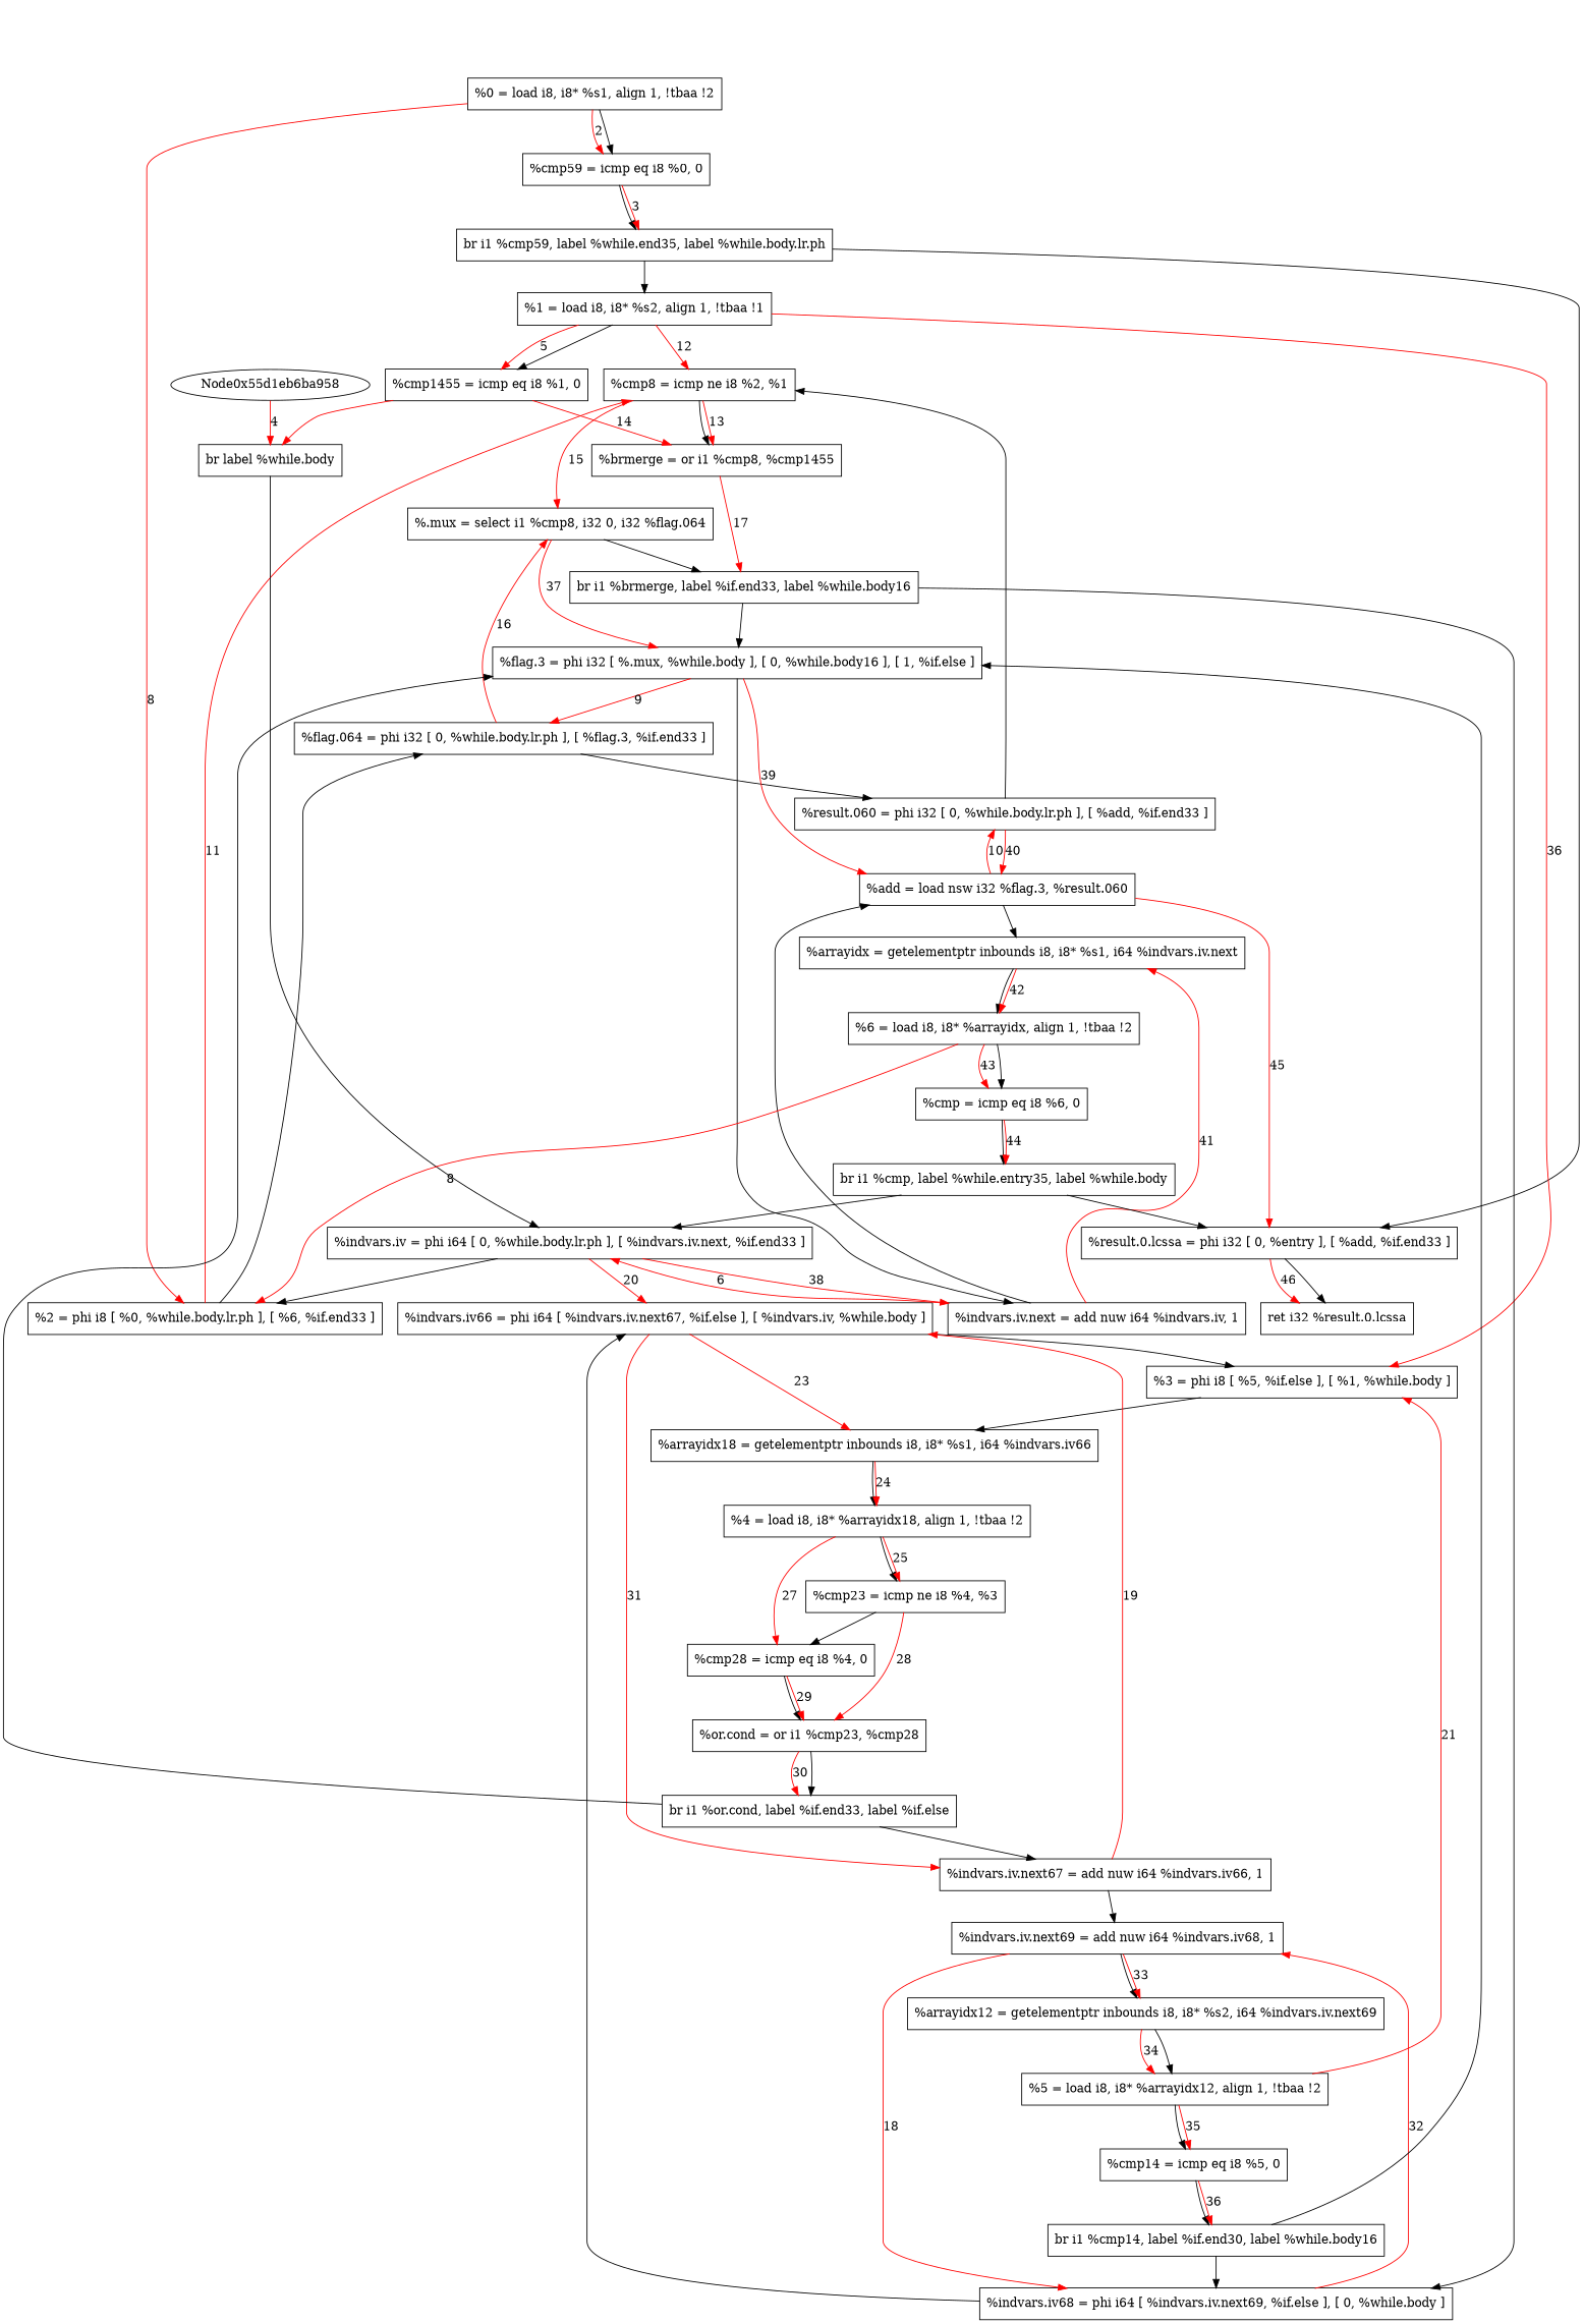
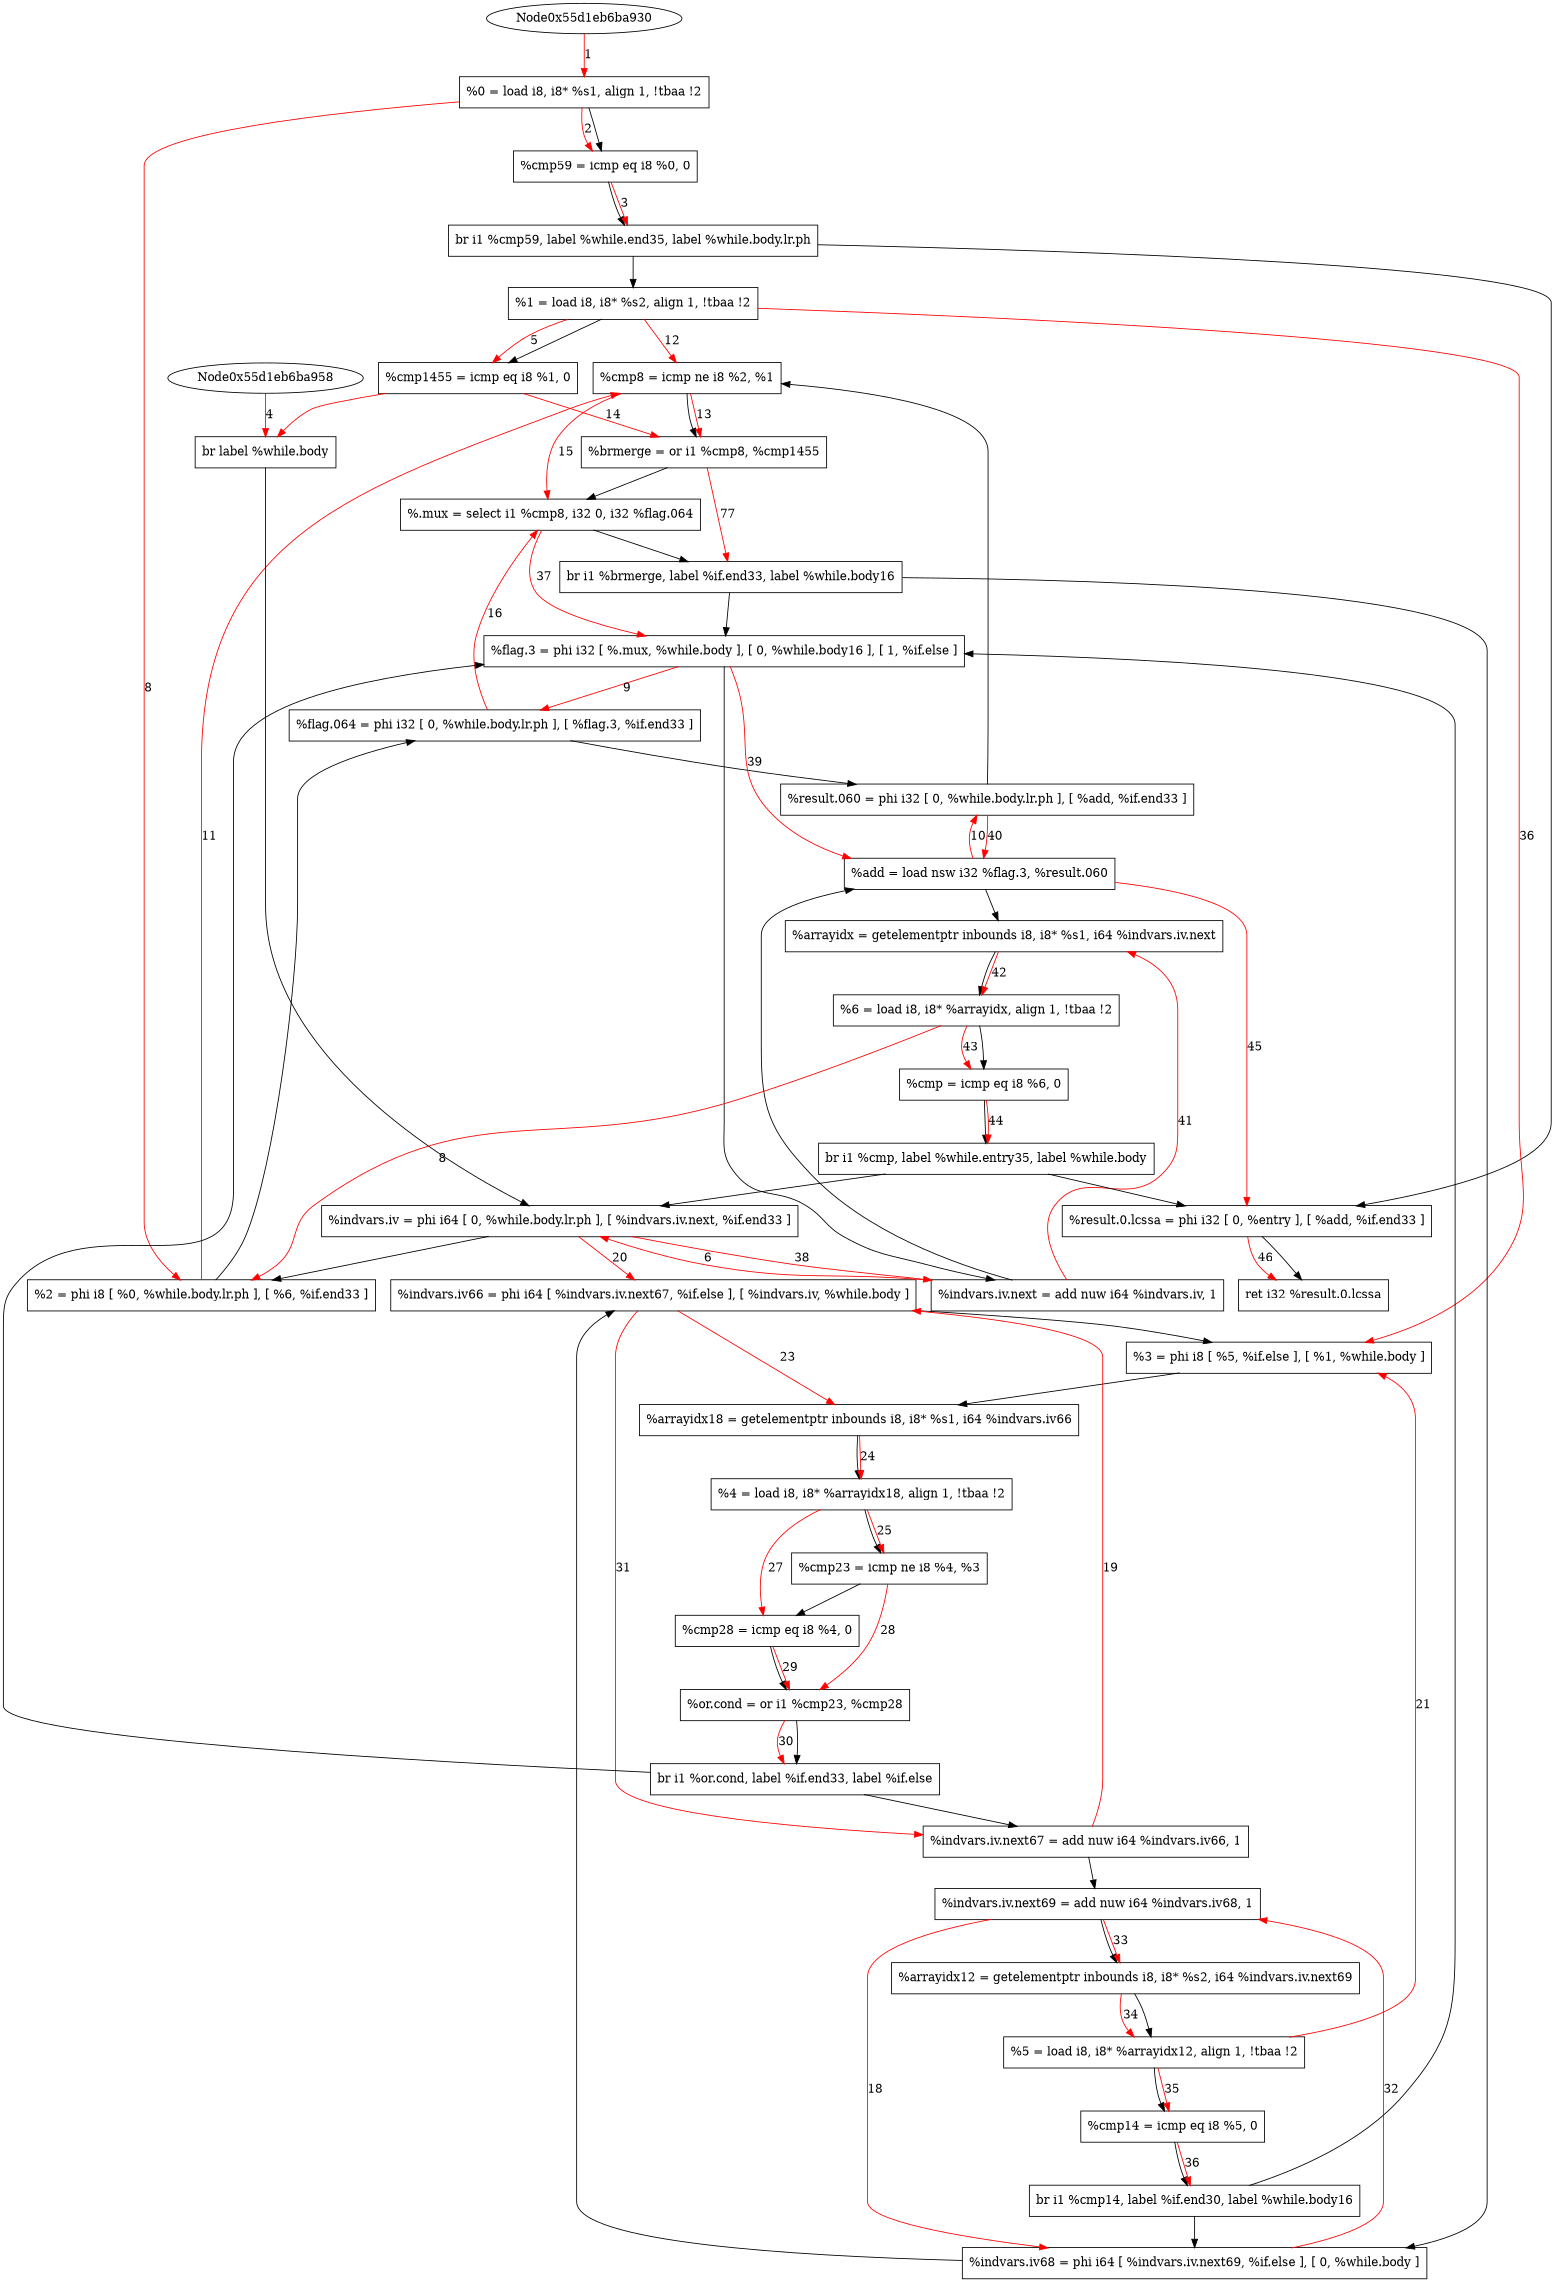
  digraph {
    node [shape=record]
    edge [color=red]
    n1 [label="  %0 = load i8, i8* %s1, align 1, !tbaa !2"]
    n2 [label="  %cmp59 = icmp eq i8 %0, 0"]
    n3 [label="  %2 = phi i8 [ %0, %while.body.lr.ph ], [ %6, %if.end33 ]"]
    n4 [label="  br i1 %cmp59, label %while.end35, label %while.body.lr.ph"]
    n5 [label="  %cmp8 = icmp ne i8 %2, %1"]
    n6 [label="  %flag.064 = phi i32 [ 0, %while.body.lr.ph ], [ %flag.3, %if.end33 ]"]
-   n7 [label="%1 = load i8, i8* %s2, align 1, !tbaa !1"]
+   n7 [label="  %1 = load i8, i8* %s2, align 1, !tbaa !2"]
    n8 [label="  %result.0.lcssa = phi i32 [ 0, %entry ], [ %add, %if.end33 ]"]
    n9 [label="  %cmp1455 = icmp eq i8 %1, 0"]
    n10 [label="  %3 = phi i8 [ %5, %if.else ], [ %1, %while.body ]"]
    n11 [label="  ret i32 %result.0.lcssa"]
    n12 [label="  br label %while.body"]
    n13 [label="  %brmerge = or i1 %cmp8, %cmp1455"]
    n14 [label="  %.mux = select i1 %cmp8, i32 0, i32 %flag.064"]
    n15 [label="  %arrayidx18 = getelementptr inbounds i8, i8* %s1, i64 %indvars.iv66"]
    n16 [label="  %indvars.iv = phi i64 [ 0, %while.body.lr.ph ], [ %indvars.iv.next, %if.end33 ]"]
    n17 [label="  br i1 %brmerge, label %if.end33, label %while.body16"]
    n18 [label="  %indvars.iv66 = phi i64 [ %indvars.iv.next67, %if.else ], [ %indvars.iv, %while.body ]"]
    n19 [label="  %indvars.iv.next = add nuw i64 %indvars.iv, 1"]
    n20 [label="  %indvars.iv.next67 = add nuw i64 %indvars.iv66, 1"]
    n21 [label="%add = load nsw i32 %flag.3, %result.060"]
    n22 [label="  %arrayidx = getelementptr inbounds i8, i8* %s1, i64 %indvars.iv.next"]
    n23 [label="  %result.060 = phi i32 [ 0, %while.body.lr.ph ], [ %add, %if.end33 ]"]
    n24 [label="  %flag.3 = phi i32 [ %.mux, %while.body ], [ 0, %while.body16 ], [ 1, %if.else ]"]
    n25 [label="  %indvars.iv68 = phi i64 [ %indvars.iv.next69, %if.else ], [ 0, %while.body ]"]
    n26 [label="  %indvars.iv.next69 = add nuw i64 %indvars.iv68, 1"]
    n27 [label="  %arrayidx12 = getelementptr inbounds i8, i8* %s2, i64 %indvars.iv.next69"]
    n28 [label="  %4 = load i8, i8* %arrayidx18, align 1, !tbaa !2"]
    n29 [label="  %cmp23 = icmp ne i8 %4, %3"]
    n30 [label="  %cmp28 = icmp eq i8 %4, 0"]
    n31 [label="  %or.cond = or i1 %cmp23, %cmp28"]
    n32 [label="  br i1 %or.cond, label %if.end33, label %if.else"]
    n33 [label="  %5 = load i8, i8* %arrayidx12, align 1, !tbaa !2"]
    n34 [label="  %cmp14 = icmp eq i8 %5, 0"]
    n35 [label="br i1 %cmp14, label %if.end30, label %while.body16"]
    n36 [label="  %6 = load i8, i8* %arrayidx, align 1, !tbaa !2"]
    n37 [label="  %cmp = icmp eq i8 %6, 0"]
    n38 [label="br i1 %cmp, label %while.entry35, label %while.body"]
+   Node0x55d1eb6ba930 [shape=""]
    Node0x55d1eb6ba958 [shape=""]
    n1 -> n2 [color=""]
    n1 -> n2 [label=2]
    n1 -> n3 [label=8]
    n2 -> n4 [color=""]
    n2 -> n4 [label=3]
    n3 -> n5 [label=11]
    n3 -> n6 [color=""]
    n4 -> n7 [color=""]
    n4 -> n8 [color=""]
    n5 -> n13 [color=""]
    n5 -> n13 [label=13]
    n5 -> n14 [label=15]
    n6 -> n14 [label=16]
    n6 -> n23 [color=""]
    n7 -> n5 [label=12]
    n7 -> n9 [color=""]
    n7 -> n9 [label=5]
    n7 -> n10 [label=36]
    n8 -> n11 [color=""]
    n8 -> n11 [label=46]
    n9 -> n12
    n9 -> n13 [label=14]
    n10 -> n15 [color=""]
    n12 -> n16 [color=""]
-   n13 -> n17 [label=17]
+   n13 -> n14 [color=""]
+   n13 -> n17 [label=77]
    n14 -> n17 [color=""]
    n14 -> n24 [label=37]
    n15 -> n28 [color=""]
    n15 -> n28 [label=24]
    n16 -> n3 [color=""]
    n16 -> n18 [label=20]
    n16 -> n19 [label=38]
    n17 -> n24 [color=""]
    n17 -> n25 [color=""]
    n18 -> n10 [color=""]
    n18 -> n15 [label=23]
    n18 -> n20 [label=31]
    n19 -> n16 [label=6]
    n19 -> n21 [color=""]
    n19 -> n22 [label=41]
    n20 -> n18 [label=19]
    n20 -> n26 [color=""]
    n21 -> n8 [label=45]
    n21 -> n22 [color=""]
    n21 -> n23 [label=10]
    n22 -> n36 [color=""]
    n22 -> n36 [label=42]
    n23 -> n5 [color=""]
    n23 -> n21 [label=40]
    n24 -> n6 [label=9]
    n24 -> n19 [color=""]
    n24 -> n21 [label=39]
    n25 -> n18 [color=""]
    n25 -> n26 [label=32]
    n26 -> n25 [label=18]
    n26 -> n27 [color=""]
    n26 -> n27 [label=33]
    n27 -> n33 [color=""]
    n27 -> n33 [label=34]
    n28 -> n29 [color=""]
    n28 -> n29 [label=25]
    n28 -> n30 [label=27]
    n29 -> n30 [color=""]
    n29 -> n31 [label=28]
    n30 -> n31 [color=""]
    n30 -> n31 [label=29]
    n31 -> n32 [color=""]
    n31 -> n32 [label=30]
    n32 -> n20 [color=""]
    n32 -> n24 [color=""]
    n33 -> n10 [label=21]
    n33 -> n34 [color=""]
    n33 -> n34 [label=35]
    n34 -> n35 [color=""]
    n34 -> n35 [label=36]
    n35 -> n24 [color=""]
    n35 -> n25 [color=""]
    n36 -> n3 [label=8]
    n36 -> n37 [color=""]
    n36 -> n37 [label=43]
    n37 -> n38 [color=""]
    n37 -> n38 [label=44]
    n38 -> n8 [color=""]
    n38 -> n16 [color=""]
+   Node0x55d1eb6ba930 -> n1 [label=1]
    Node0x55d1eb6ba958 -> n12 [label=4]
  }
